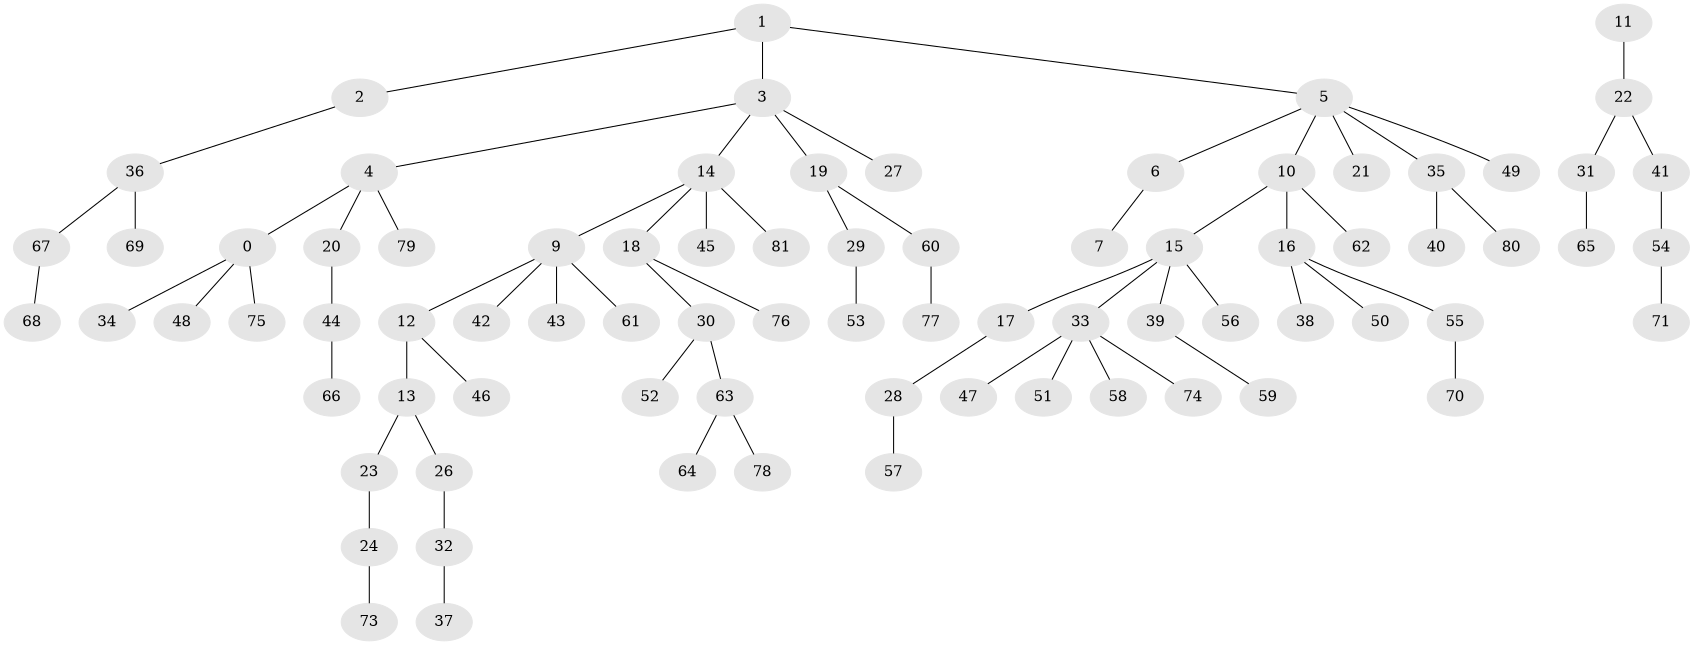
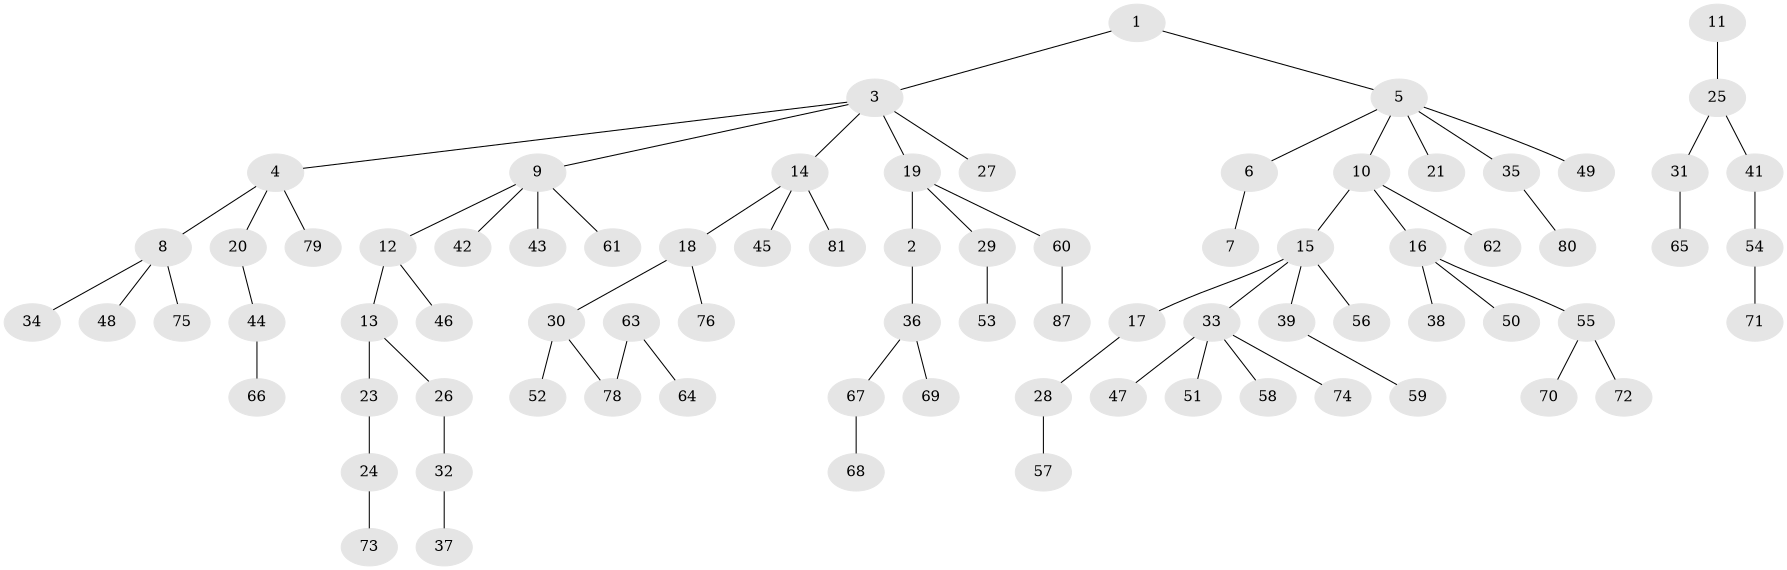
  graph {
    node [color=gray90 style=filled]
    1
    2
    3
    5
    36
    4
    9
    14
    19
    27
    6
    10
    21
    35
    49
    11
-   25 [label=22]
+   25
    67
    69
-   8 [label=0]
+   8
    20
    79
    12
    42
    43
    61
    18
    45
    81
    30
    76
    29
    60
    34
    48
    75
    44
    7
    15
    16
    62
-   40
    80
    13
    46
    17
    33
    39
    56
    38
    50
    55
    31
    41
    23
    26
    24
    32
    28
    47
    51
    58
    74
    59
    70
+   72
    57
    52
    63
    53
-   77
+   77 [label=87]
    66
    73
    65
    54
    37
    64
    78
    68
    71
-   1 -- 2
+   19 -- 2
    1 -- 3
    1 -- 5
    2 -- 36
    3 -- 4
-   14 -- 9
+   3 -- 9
    3 -- 14
    3 -- 19
    3 -- 27
    5 -- 6
    5 -- 10
    5 -- 21
    5 -- 35
    5 -- 49
    36 -- 67
    36 -- 69
    4 -- 8
    4 -- 20
    4 -- 79
    9 -- 12
    9 -- 42
    9 -- 43
    9 -- 61
    14 -- 18
    14 -- 45
    14 -- 81
    19 -- 29
    19 -- 60
    6 -- 7
    10 -- 15
    10 -- 16
    10 -- 62
-   35 -- 40
    35 -- 80
    11 -- 25
    25 -- 31
    25 -- 41
    67 -- 68
    8 -- 34
    8 -- 48
    8 -- 75
    20 -- 44
    12 -- 13
    12 -- 46
    18 -- 30
    18 -- 76
    30 -- 52
-   30 -- 63
+   30 -- 78
    29 -- 53
    60 -- 77
    44 -- 66
    15 -- 17
    15 -- 33
    15 -- 39
    15 -- 56
    16 -- 38
    16 -- 50
    16 -- 55
    13 -- 23
    13 -- 26
    17 -- 28
    33 -- 47
    33 -- 51
    33 -- 58
    33 -- 74
    39 -- 59
    55 -- 70
+   55 -- 72
    31 -- 65
    41 -- 54
    23 -- 24
    26 -- 32
    24 -- 73
    32 -- 37
    28 -- 57
    63 -- 64
    63 -- 78
    54 -- 71
  }
